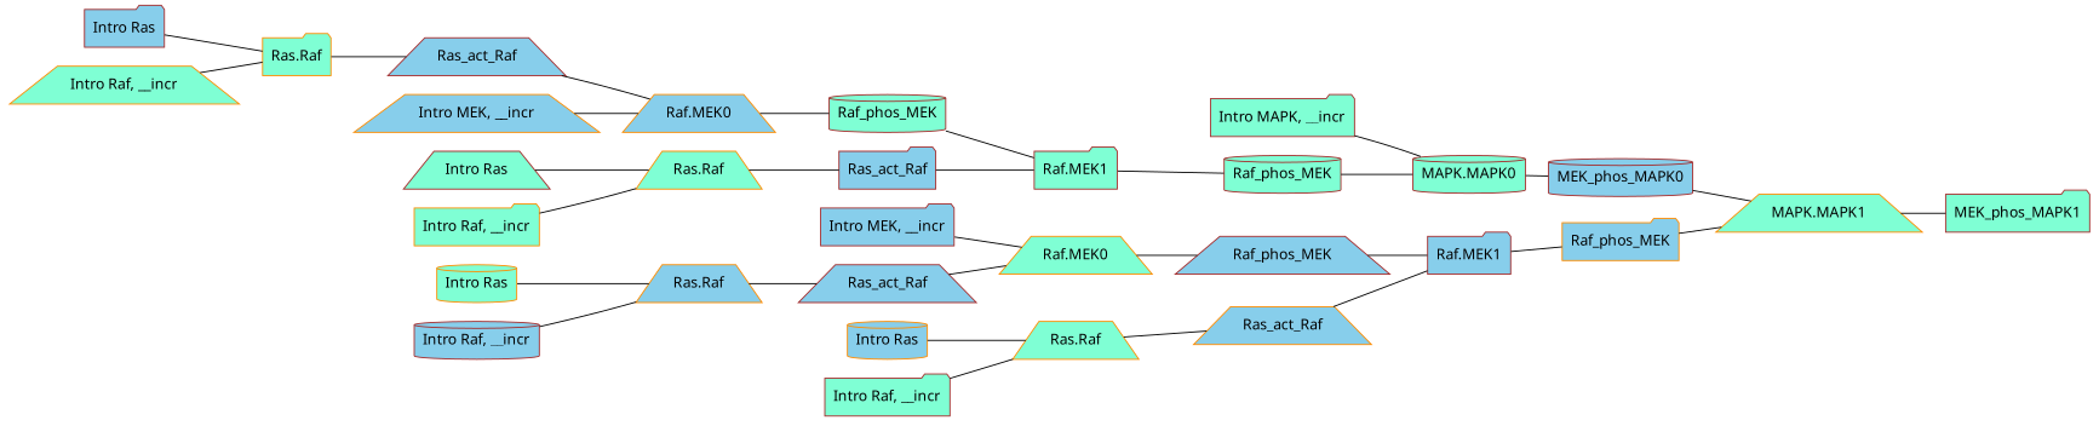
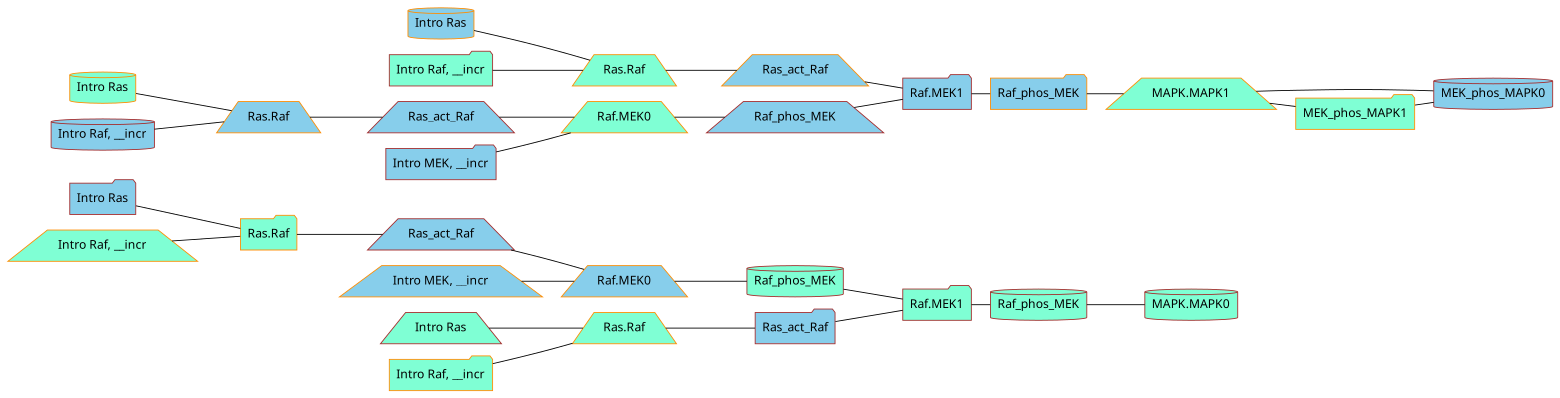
  digraph {
    rankdir=LR
    ranksep=0.30
    node [color=brown fillcolor=aquamarine fontname="CMU Serif" shape=trapezium style=filled]
    edge [color="0.000 0.000 0.000" dir=none fontname="CMU Serif"]
    n1 [fillcolor=skyblue label="Intro Ras" shape=folder]
    n2 [color=darkorange label="Ras.Raf" shape=folder]
    n3 [fillcolor=skyblue label=Ras_act_Raf]
    n4 [color=darkorange fillcolor=skyblue label="Intro Ras" shape=cylinder]
    n5 [color=darkorange label="Ras.Raf"]
    n6 [color=darkorange fillcolor=skyblue label=Ras_act_Raf]
    n7 [color=darkorange label="Intro Ras" shape=cylinder]
    n8 [color=darkorange fillcolor=skyblue label="Ras.Raf"]
    n9 [fillcolor=skyblue label=Ras_act_Raf]
    n10 [label="Intro Ras"]
    n11 [color=darkorange label="Ras.Raf"]
    n12 [fillcolor=skyblue label=Ras_act_Raf shape=folder]
    n13 [color=darkorange label="Intro Raf, __incr" shape=folder]
    n14 [fillcolor=skyblue label="Intro Raf, __incr" shape=cylinder]
    n15 [color=darkorange label="Intro Raf, __incr"]
    n16 [label="Intro Raf, __incr" shape=folder]
    n17 [fillcolor=skyblue label="Intro MEK, __incr" shape=folder]
    n18 [color=darkorange label="Raf.MEK0"]
    n19 [fillcolor=skyblue label=Raf_phos_MEK]
    n20 [color=darkorange fillcolor=skyblue label="Intro MEK, __incr"]
    n21 [color=darkorange fillcolor=skyblue label="Raf.MEK0"]
    n22 [label=Raf_phos_MEK shape=cylinder]
-   n23 [label="Intro MAPK, __incr" shape=folder]
    n24 [label="MAPK.MAPK0" shape=cylinder]
    n25 [fillcolor=skyblue label=MEK_phos_MAPK0 shape=cylinder]
    n26 [label="Raf.MEK1" shape=folder]
    n27 [label=Raf_phos_MEK shape=cylinder]
    n28 [fillcolor=skyblue label="Raf.MEK1" shape=folder]
    n29 [color=darkorange fillcolor=skyblue label=Raf_phos_MEK shape=folder]
    n30 [color=darkorange label="MAPK.MAPK1"]
-   n31 [label=MEK_phos_MAPK1 shape=folder]
+   n31 [color=darkorange label=MEK_phos_MAPK1 shape=folder]
    n1 -> n2
    n2 -> n3
    n3 -> n21
    n4 -> n5
    n5 -> n6
    n6 -> n28
    n7 -> n8
    n8 -> n9
    n9 -> n18
    n10 -> n11
    n11 -> n12
    n12 -> n26
    n13 -> n11
    n14 -> n8
    n15 -> n2
    n16 -> n5
    n17 -> n18
    n18 -> n19
    n19 -> n28
    n20 -> n21
    n21 -> n22
    n22 -> n26
-   n23 -> n24
-   n24 -> n25
+   n31 -> n25
    n25 -> n30
    n26 -> n27
    n27 -> n24
    n28 -> n29
    n29 -> n30
    n30 -> n31
  }
